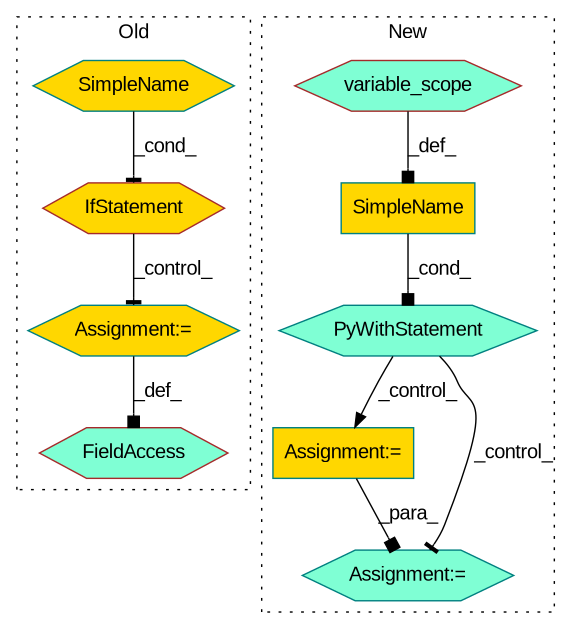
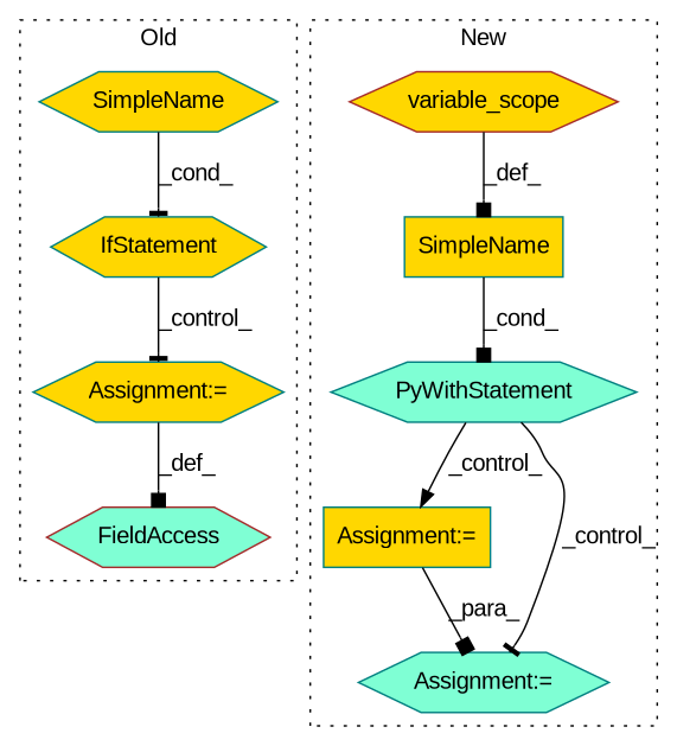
  digraph {
    fontname="Liberation Sans"
    node [a=7 color=teal fillcolor=gold fontname="Liberation Sans" l=1 shape=hexagon style=filled]
    edge [arrowhead=box fontname="Liberation Sans"]
-   n1 [a=25 color=brown l="4,2" label=IfStatement s="2368,2390"]
+   n1 [a=25 l="4,2" label=IfStatement s="2368,2390"]
    n2 [label="Assignment:=" s=2653]
    n3 [a=42 label=SimpleName l=""]
    n4 [a=22 color=brown fillcolor=aquamarine l=8 label=FieldAccess s=2645]
-   n5 [a=32 color=brown fillcolor=aquamarine l="15,1" label=variable_scope s="2493,2515"]
+   n5 [a=32 color=brown l="15,1" label=variable_scope s="2493,2515"]
    n6 [a=104 fillcolor=aquamarine l="10,2" label=PyWithStatement s="2472,2516"]
    n7 [label="Assignment:=" s=2970 shape=box]
    n8 [a=42 label=SimpleName shape=box l=""]
    n9 [fillcolor=aquamarine label="Assignment:=" s=3810]
    subgraph cluster_1 {
      label=Old
      style=dotted
      n1
      n2
      n3
      n4
    }
    subgraph cluster_2 {
      label=New
      style=dotted
      n5
      n6
      n7
      n8
      n9
    }
    n1 -> n2 [arrowhead=tee label=_control_]
    n2 -> n4 [label=_def_]
    n3 -> n1 [arrowhead=tee label=_cond_]
    n5 -> n8 [label=_def_]
    n6 -> n7 [arrowhead=normal label=_control_]
    n6 -> n9 [arrowhead=tee label=_control_]
    n7 -> n9 [label=_para_]
    n8 -> n6 [label=_cond_]
  }
